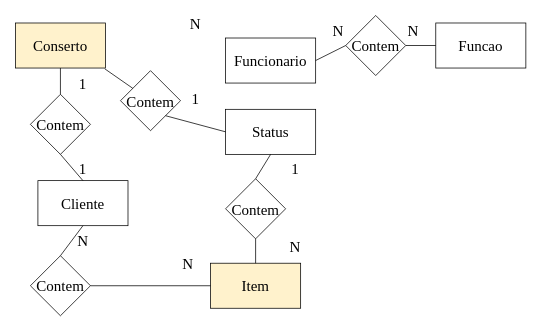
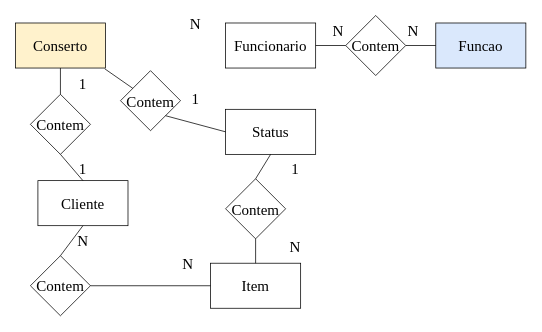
  <mxCell id="0" />
  <mxCell id="1" parent="0" />
  <mxCell id="2" value="&lt;font style=&quot;font-size: 20px&quot;&gt;Conserto&lt;/font&gt;" style="rounded=0;whiteSpace=wrap;html=1;fontFamily=Times New Roman;fillColor=#fff2cc;" vertex="1" parent="1"><mxGeometry x="20" y="30" width="120" height="60" as="geometry" /></mxCell>
  <mxCell id="3" value="&lt;span style=&quot;font-size: 20px&quot;&gt;Cliente&lt;/span&gt;" style="rounded=0;whiteSpace=wrap;html=1;fontFamily=Times New Roman;" vertex="1" parent="1"><mxGeometry x="50" y="240" width="120" height="60" as="geometry" /></mxCell>
- <mxCell id="4" value="&lt;span style=&quot;font-size: 20px&quot;&gt;Item&lt;/span&gt;" style="rounded=0;whiteSpace=wrap;html=1;fontFamily=Times New Roman;fillColor=#fff2cc;" vertex="1" parent="1"><mxGeometry x="280" y="350" width="120" height="60" as="geometry" /></mxCell>
- <mxCell id="5" value="&lt;span style=&quot;font-size: 20px&quot;&gt;Funcionario&lt;/span&gt;" style="rounded=0;whiteSpace=wrap;html=1;fontFamily=Times New Roman;" vertex="1" parent="1"><mxGeometry x="300" y="50" width="120" height="60" as="geometry" /></mxCell>
- <mxCell id="6" value="&lt;span style=&quot;font-size: 20px&quot;&gt;Funcao&lt;/span&gt;" style="rounded=0;whiteSpace=wrap;html=1;fontFamily=Times New Roman;" vertex="1" parent="1"><mxGeometry x="580" y="30" width="120" height="60" as="geometry" /></mxCell>
+ <mxCell id="4" value="&lt;span style=&quot;font-size: 20px&quot;&gt;Item&lt;/span&gt;" style="rounded=0;whiteSpace=wrap;html=1;fontFamily=Times New Roman;" vertex="1" parent="1"><mxGeometry x="280" y="350" width="120" height="60" as="geometry" /></mxCell>
+ <mxCell id="5" value="&lt;span style=&quot;font-size: 20px&quot;&gt;Funcionario&lt;/span&gt;" style="rounded=0;whiteSpace=wrap;html=1;fontFamily=Times New Roman;" vertex="1" parent="1"><mxGeometry x="300" y="30" width="120" height="60" as="geometry" /></mxCell>
+ <mxCell id="6" value="&lt;span style=&quot;font-size: 20px&quot;&gt;Funcao&lt;/span&gt;" style="rounded=0;whiteSpace=wrap;html=1;fontFamily=Times New Roman;fillColor=#dae8fc;" vertex="1" parent="1"><mxGeometry x="580" y="30" width="120" height="60" as="geometry" /></mxCell>
  <mxCell id="7" value="&lt;font style=&quot;font-size: 20px&quot;&gt;Contem&lt;/font&gt;" style="rhombus;whiteSpace=wrap;html=1;fontFamily=Times New Roman;" vertex="1" parent="1"><mxGeometry x="40" y="125" width="80" height="80" as="geometry" /></mxCell>
  <mxCell id="8" value="" style="endArrow=none;html=1;fontFamily=Times New Roman;entryX=0.5;entryY=1;entryDx=0;entryDy=0;exitX=0.5;exitY=0;exitDx=0;exitDy=0;" edge="1" parent="1" source="7" target="2"><mxGeometry width="50" height="50" relative="1" as="geometry"><mxPoint x="60" y="140" as="sourcePoint" /><mxPoint x="110" y="90" as="targetPoint" /></mxGeometry></mxCell>
  <mxCell id="9" value="&lt;font style=&quot;font-size: 20px&quot;&gt;Contem&lt;/font&gt;" style="rhombus;whiteSpace=wrap;html=1;fontFamily=Times New Roman;" vertex="1" parent="1"><mxGeometry x="40" y="340" width="80" height="80" as="geometry" /></mxCell>
  <mxCell id="10" value="&lt;font style=&quot;font-size: 20px&quot;&gt;1&lt;/font&gt;" style="text;html=1;strokeColor=none;fillColor=none;align=center;verticalAlign=middle;whiteSpace=wrap;rounded=0;fontFamily=Times New Roman;" vertex="1" parent="1"><mxGeometry x="90" y="99.5" width="40" height="20" as="geometry" /></mxCell>
  <mxCell id="11" value="&lt;font style=&quot;font-size: 20px&quot;&gt;1&lt;/font&gt;" style="text;html=1;strokeColor=none;fillColor=none;align=center;verticalAlign=middle;whiteSpace=wrap;rounded=0;fontFamily=Times New Roman;" vertex="1" parent="1"><mxGeometry x="90" y="212.5" width="40" height="20" as="geometry" /></mxCell>
  <mxCell id="12" value="&lt;span style=&quot;font-size: 20px&quot;&gt;N&lt;/span&gt;" style="text;html=1;strokeColor=none;fillColor=none;align=center;verticalAlign=middle;whiteSpace=wrap;rounded=0;fontFamily=Times New Roman;" vertex="1" parent="1"><mxGeometry x="240" y="20" width="40" height="20" as="geometry" /></mxCell>
  <mxCell id="13" value="&lt;span style=&quot;font-size: 20px&quot;&gt;N&lt;/span&gt;" style="text;html=1;strokeColor=none;fillColor=none;align=center;verticalAlign=middle;whiteSpace=wrap;rounded=0;fontFamily=Times New Roman;" vertex="1" parent="1"><mxGeometry x="90" y="310" width="40" height="20" as="geometry" /></mxCell>
  <mxCell id="14" value="&lt;span style=&quot;font-size: 20px&quot;&gt;N&lt;/span&gt;" style="text;html=1;strokeColor=none;fillColor=none;align=center;verticalAlign=middle;whiteSpace=wrap;rounded=0;fontFamily=Times New Roman;" vertex="1" parent="1"><mxGeometry x="373" y="317.5" width="40" height="20" as="geometry" /></mxCell>
  <mxCell id="15" value="&lt;font style=&quot;font-size: 20px&quot;&gt;Contem&lt;/font&gt;" style="rhombus;whiteSpace=wrap;html=1;fontFamily=Times New Roman;" vertex="1" parent="1"><mxGeometry x="460" y="20" width="80" height="80" as="geometry" /></mxCell>
  <mxCell id="16" value="&lt;span style=&quot;font-size: 20px&quot;&gt;1&lt;/span&gt;" style="text;html=1;strokeColor=none;fillColor=none;align=center;verticalAlign=middle;whiteSpace=wrap;rounded=0;fontFamily=Times New Roman;" vertex="1" parent="1"><mxGeometry x="240" y="119.5" width="40" height="20" as="geometry" /></mxCell>
  <mxCell id="17" value="&lt;span style=&quot;font-size: 20px&quot;&gt;1&lt;/span&gt;" style="text;html=1;strokeColor=none;fillColor=none;align=center;verticalAlign=middle;whiteSpace=wrap;rounded=0;fontFamily=Times New Roman;" vertex="1" parent="1"><mxGeometry x="373" y="212.5" width="40" height="20" as="geometry" /></mxCell>
  <mxCell id="18" value="&lt;span style=&quot;font-size: 20px&quot;&gt;N&lt;/span&gt;" style="text;html=1;strokeColor=none;fillColor=none;align=center;verticalAlign=middle;whiteSpace=wrap;rounded=0;fontFamily=Times New Roman;" vertex="1" parent="1"><mxGeometry x="430" y="30" width="40" height="20" as="geometry" /></mxCell>
  <mxCell id="19" value="&lt;span style=&quot;font-size: 20px&quot;&gt;N&lt;/span&gt;" style="text;html=1;strokeColor=none;fillColor=none;align=center;verticalAlign=middle;whiteSpace=wrap;rounded=0;fontFamily=Times New Roman;" vertex="1" parent="1"><mxGeometry x="530" y="30" width="40" height="20" as="geometry" /></mxCell>
  <mxCell id="20" value="&lt;font style=&quot;font-size: 20px&quot;&gt;Contem&lt;/font&gt;" style="rhombus;whiteSpace=wrap;html=1;fontFamily=Times New Roman;" vertex="1" parent="1"><mxGeometry x="300" y="237.5" width="80" height="80" as="geometry" /></mxCell>
  <mxCell id="21" value="&lt;span style=&quot;font-size: 20px&quot;&gt;N&lt;/span&gt;" style="text;html=1;strokeColor=none;fillColor=none;align=center;verticalAlign=middle;whiteSpace=wrap;rounded=0;fontFamily=Times New Roman;" vertex="1" parent="1"><mxGeometry x="230" y="340" width="40" height="20" as="geometry" /></mxCell>
  <mxCell id="22" value="&lt;span style=&quot;font-size: 20px&quot;&gt;Status&lt;/span&gt;" style="rounded=0;whiteSpace=wrap;html=1;fontFamily=Times New Roman;" vertex="1" parent="1"><mxGeometry x="300" y="145" width="120" height="60" as="geometry" /></mxCell>
  <mxCell id="23" value="" style="endArrow=none;html=1;fontFamily=Times New Roman;entryX=0.5;entryY=1;entryDx=0;entryDy=0;exitX=0.5;exitY=0;exitDx=0;exitDy=0;" edge="1" parent="1" source="3" target="7"><mxGeometry width="50" height="50" relative="1" as="geometry"><mxPoint x="40" y="270" as="sourcePoint" /><mxPoint x="90" y="220" as="targetPoint" /></mxGeometry></mxCell>
  <mxCell id="24" value="" style="endArrow=none;html=1;fontFamily=Times New Roman;exitX=1;exitY=0.5;exitDx=0;exitDy=0;entryX=0;entryY=0.5;entryDx=0;entryDy=0;" edge="1" parent="1" source="5" target="15"><mxGeometry width="50" height="50" relative="1" as="geometry"><mxPoint x="400" y="200" as="sourcePoint" /><mxPoint x="450" y="150" as="targetPoint" /></mxGeometry></mxCell>
  <mxCell id="25" value="" style="endArrow=none;html=1;fontFamily=Times New Roman;exitX=1;exitY=0.5;exitDx=0;exitDy=0;entryX=0;entryY=0.5;entryDx=0;entryDy=0;" edge="1" parent="1" source="15" target="6"><mxGeometry width="50" height="50" relative="1" as="geometry"><mxPoint x="540" y="170" as="sourcePoint" /><mxPoint x="590" y="120" as="targetPoint" /></mxGeometry></mxCell>
  <mxCell id="26" value="" style="endArrow=none;html=1;fontFamily=Times New Roman;exitX=1;exitY=0.5;exitDx=0;exitDy=0;entryX=0;entryY=0.5;entryDx=0;entryDy=0;" edge="1" parent="1" source="9" target="4"><mxGeometry width="50" height="50" relative="1" as="geometry"><mxPoint x="190" y="405" as="sourcePoint" /><mxPoint x="240" y="355" as="targetPoint" /></mxGeometry></mxCell>
  <mxCell id="27" value="" style="endArrow=none;html=1;fontFamily=Times New Roman;exitX=0.5;exitY=0;exitDx=0;exitDy=0;entryX=0.5;entryY=1;entryDx=0;entryDy=0;entryPerimeter=0;" edge="1" parent="1" source="9" target="3"><mxGeometry width="50" height="50" relative="1" as="geometry"><mxPoint x="60" y="360" as="sourcePoint" /><mxPoint x="80" y="305" as="targetPoint" /></mxGeometry></mxCell>
  <mxCell id="28" value="" style="endArrow=none;html=1;fontFamily=Times New Roman;exitX=0.5;exitY=0;exitDx=0;exitDy=0;entryX=0.5;entryY=1;entryDx=0;entryDy=0;" edge="1" parent="1" source="4" target="20"><mxGeometry width="50" height="50" relative="1" as="geometry"><mxPoint x="290" y="370" as="sourcePoint" /><mxPoint x="340" y="320" as="targetPoint" /></mxGeometry></mxCell>
  <mxCell id="29" value="" style="endArrow=none;html=1;fontFamily=Times New Roman;exitX=0.5;exitY=0;exitDx=0;exitDy=0;entryX=0.5;entryY=1;entryDx=0;entryDy=0;" edge="1" parent="1" source="20" target="22"><mxGeometry width="50" height="50" relative="1" as="geometry"><mxPoint x="300" y="250" as="sourcePoint" /><mxPoint x="350" y="200" as="targetPoint" /></mxGeometry></mxCell>
  <mxCell id="30" value="&lt;font style=&quot;font-size: 20px&quot;&gt;Contem&lt;/font&gt;" style="rhombus;whiteSpace=wrap;html=1;fontFamily=Times New Roman;" vertex="1" parent="1"><mxGeometry x="160" y="93.5" width="80" height="80" as="geometry" /></mxCell>
  <mxCell id="31" value="" style="endArrow=none;html=1;fontFamily=Times New Roman;exitX=0.992;exitY=1.017;exitDx=0;exitDy=0;exitPerimeter=0;" edge="1" parent="1" source="2" target="30"><mxGeometry width="50" height="50" relative="1" as="geometry"><mxPoint x="139" y="91" as="sourcePoint" /><mxPoint x="280" y="175" as="targetPoint" /></mxGeometry></mxCell>
  <mxCell id="32" value="" style="endArrow=none;html=1;fontFamily=Times New Roman;exitX=1;exitY=1;exitDx=0;exitDy=0;entryX=0;entryY=0.5;entryDx=0;entryDy=0;" edge="1" parent="1" source="30" target="22"><mxGeometry width="50" height="50" relative="1" as="geometry"><mxPoint x="230" y="190" as="sourcePoint" /><mxPoint x="280" y="140" as="targetPoint" /></mxGeometry></mxCell>
